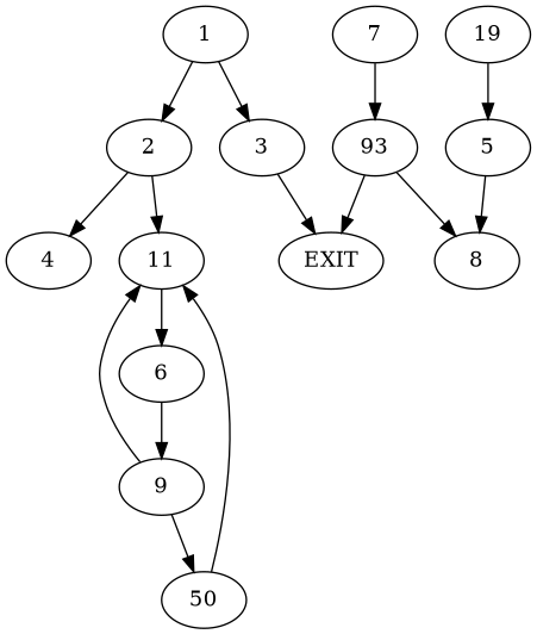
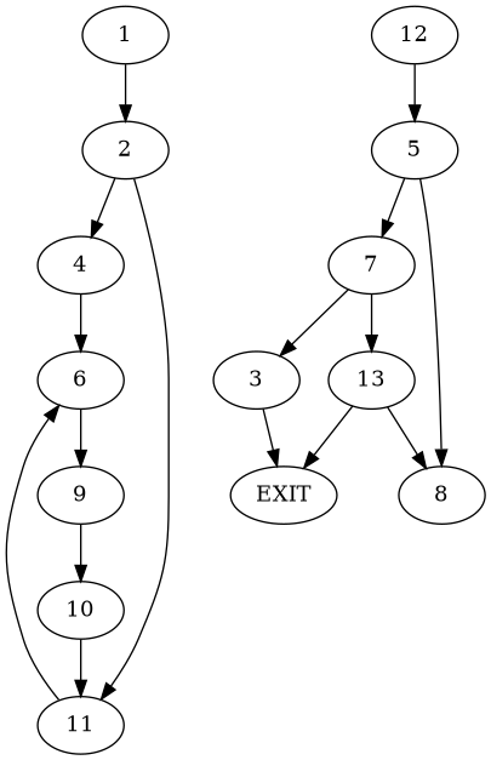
  digraph {
    1
    2
    3
    n4 [label=EXIT]
    4
    11
    6
    5
    7
    8
    9
-   13 [label=93]
-   10 [label=50]
-   12 [label=19]
+   13
+   10
+   12
    1 -> 2
-   1 -> 3
+   7 -> 3
    2 -> 4
    2 -> 11
    3 -> n4
+   4 -> 6
    11 -> 6
    6 -> 9
+   5 -> 7
    5 -> 8
    7 -> 13
-   9 -> 11
    9 -> 10
    13 -> n4
    13 -> 8
    10 -> 11
    12 -> 5
  }
